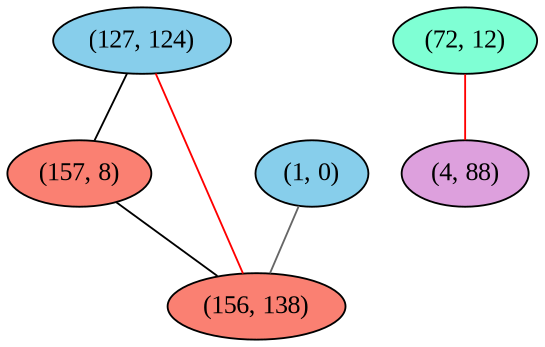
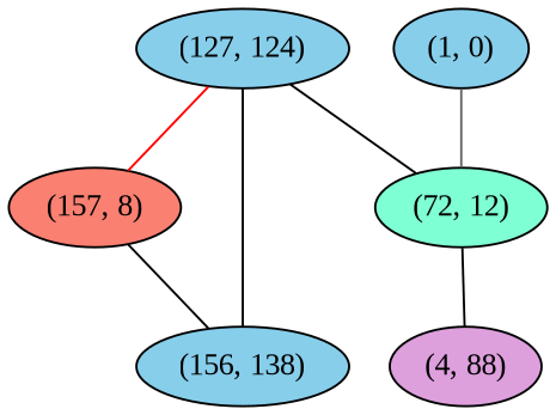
  graph {
    fontname="Liberation Serif"
    node [fillcolor=salmon fontname="Liberation Serif" style=filled]
    edge [color=red fontname="Liberation Serif" weight=1]
    "(157, 8)"
    "(127, 124)" [fillcolor=skyblue]
    "(72, 12)" [fillcolor=aquamarine]
-   "(156, 138)"
+   "(156, 138)" [fillcolor=skyblue]
    "(4, 88)" [fillcolor=plum]
    n6 [fillcolor=skyblue label="(1, 0)"]
    "(157, 8)" -- "(156, 138)" [color=black]
-   "(127, 124)" -- "(157, 8)" [color=black weight=3]
-   "(127, 124)" -- "(156, 138)" [weight=3]
-   "(72, 12)" -- "(4, 88)"
-   n6 -- "(156, 138)" [color=gray40 weight=4]
+   "(127, 124)" -- "(157, 8)" [weight=3]
+   "(127, 124)" -- "(72, 12)" [color=black]
+   "(127, 124)" -- "(156, 138)" [color=black weight=3]
+   "(72, 12)" -- "(4, 88)" [color=black]
+   n6 -- "(72, 12)" [color=gray40 weight=4]
  }
